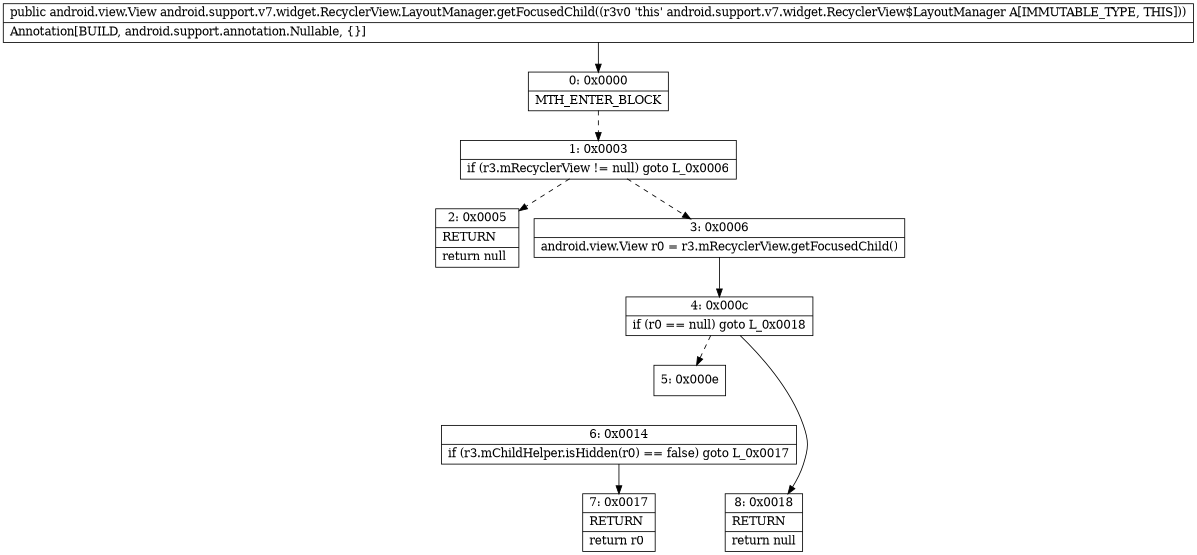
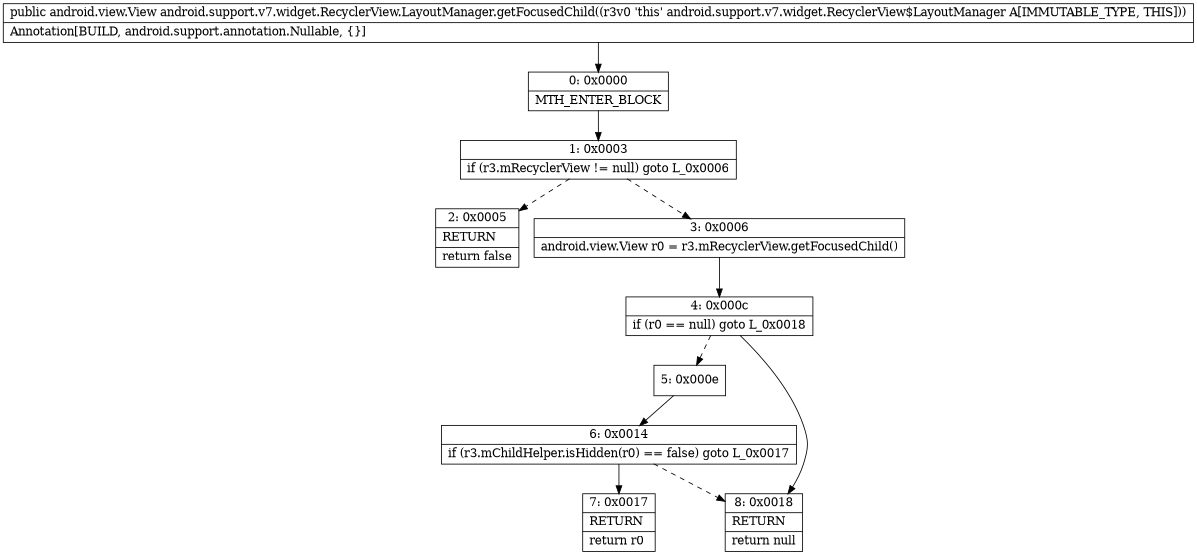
  digraph {
    node [shape=record]
    n1 [label="{0\:\ 0x0000|MTH_ENTER_BLOCK\l}"]
    n2 [label="{1\:\ 0x0003|if (r3.mRecyclerView != null) goto L_0x0006\l}"]
-   n3 [label="{2\:\ 0x0005|RETURN\l|return null\l}"]
+   n3 [label="{2\:\ 0x0005|RETURN\l|return false\l}"]
    n4 [label="{3\:\ 0x0006|android.view.View r0 = r3.mRecyclerView.getFocusedChild()\l}"]
    n5 [label="{4\:\ 0x000c|if (r0 == null) goto L_0x0018\l}"]
    n6 [label="{5\:\ 0x000e}"]
    n7 [label="{8\:\ 0x0018|RETURN\l|return null\l}"]
    n8 [label="{6\:\ 0x0014|if (r3.mChildHelper.isHidden(r0) == false) goto L_0x0017\l}"]
    n9 [label="{7\:\ 0x0017|RETURN\l|return r0\l}"]
    n10 [label="{public android.view.View android.support.v7.widget.RecyclerView.LayoutManager.getFocusedChild((r3v0 'this' android.support.v7.widget.RecyclerView$LayoutManager A[IMMUTABLE_TYPE, THIS]))  | Annotation[BUILD, android.support.annotation.Nullable, \{\}]\l}"]
-   n1 -> n2 [style=dashed]
+   n1 -> n2
    n2 -> n3 [style=dashed]
    n2 -> n4 [style=dashed]
    n4 -> n5
    n5 -> n6 [style=dashed]
    n5 -> n7
+   n6 -> n8
+   n8 -> n7 [style=dashed]
    n8 -> n9
    n10 -> n1
  }
